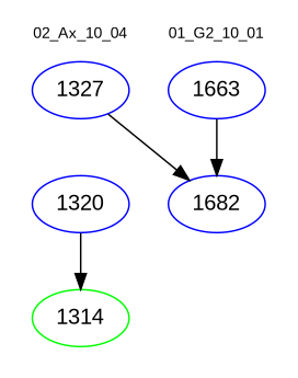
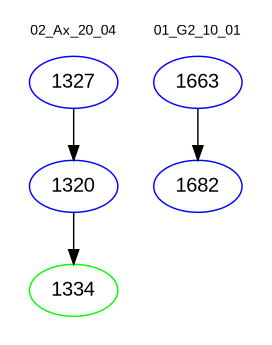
  digraph {
    fontname="Liberation Sans"
    node [color=blue fontname="Liberation Sans"]
    edge [color=black fontname="Liberation Sans"]
    n1 [label=1327]
    n2 [label=1320]
-   n3 [color=green label=1314]
+   n3 [color=green label=1334]
    n4 [label=1663]
    n5 [label=1682]
    subgraph cluster_1 {
      color=white
      fontsize=10
-     label="02_Ax_10_04"
+     label="02_Ax_20_04"
      n1
      n2
      n3
    }
    subgraph cluster_2 {
      color=white
      fontsize=10
      label="01_G2_10_01"
      n4
      n5
    }
-   n1 -> n5
+   n1 -> n2
    n2 -> n3
    n4 -> n5
  }
